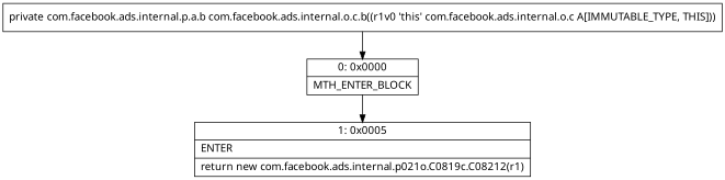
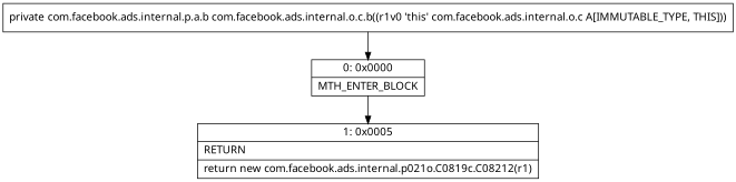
  digraph {
    fontname="Noto Sans"
    node [shape=record fontname="Noto Sans"]
    edge [fontname="Noto Sans"]
    n1 [label="{0\:\ 0x0000|MTH_ENTER_BLOCK\l}"]
-   n2 [label="{1\:\ 0x0005|ENTER\l|return new com.facebook.ads.internal.p021o.C0819c.C08212(r1)\l}"]
+   n2 [label="{1\:\ 0x0005|RETURN\l|return new com.facebook.ads.internal.p021o.C0819c.C08212(r1)\l}"]
    n3 [label="{private com.facebook.ads.internal.p.a.b com.facebook.ads.internal.o.c.b((r1v0 'this' com.facebook.ads.internal.o.c A[IMMUTABLE_TYPE, THIS])) }"]
    n1 -> n2
    n3 -> n1
  }
